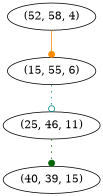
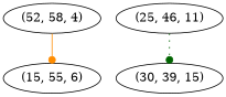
  digraph {
    edge [arrowhead=dot style=dotted]
    n1 [label="(52, 58, 4)"]
    "(15, 55, 6)"
    "(25, 46, 11)"
-   "(30, 39, 15)" [label="(40, 39, 15)"]
+   "(30, 39, 15)"
    n1 -> "(15, 55, 6)" [color=darkorange style=solid]
-   "(15, 55, 6)" -> "(25, 46, 11)" [arrowhead=odot color=teal]
    "(25, 46, 11)" -> "(30, 39, 15)" [color=darkgreen]
  }
